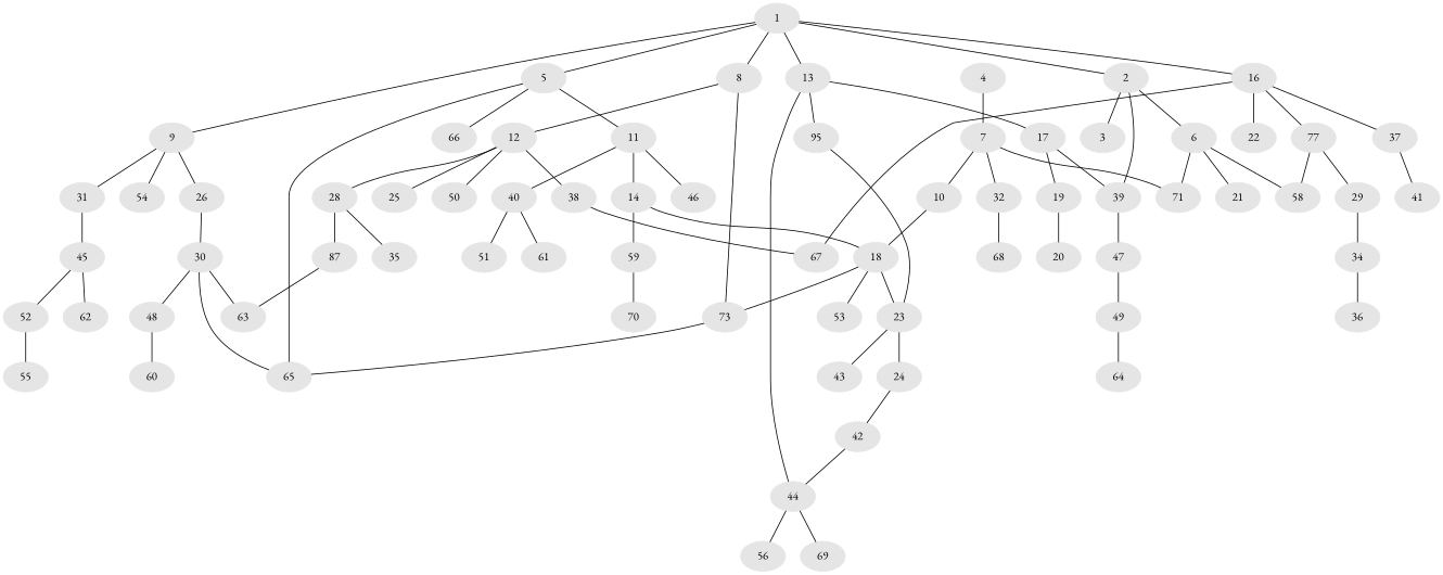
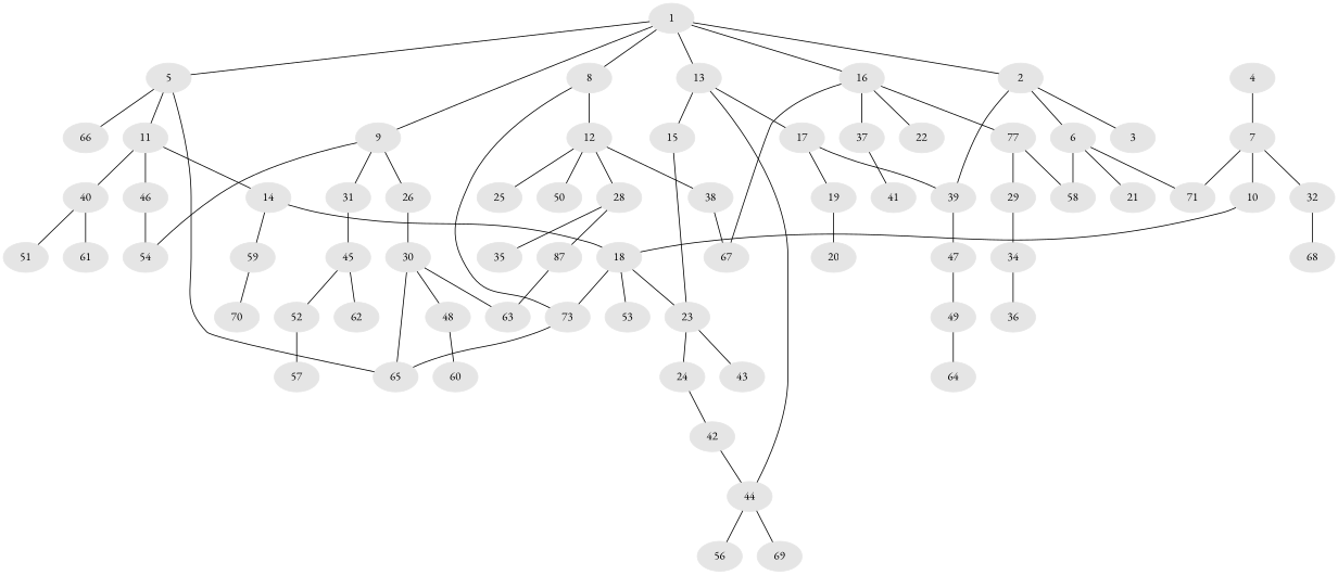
  graph {
    fontname="EB Garamond"
    node [color=gray90 fontname="EB Garamond" style=filled]
    edge [fontname="EB Garamond"]
    1
    2
    5
    8
    9
    13
    16
    3
    6
    39
    4
    7
    11
    65
    66
    12
    n17 [label=73]
    26
    31
    54
-   15 [label=95]
+   15
    17
    44
    22
    n25 [label=77]
    37
    67
    21
    58
    71
    47
    10
    32
    14
    40
    46
    18
    68
    25
    28
    38
    50
    30
    45
    23
    53
    59
    51
    61
    35
    n51 [label=87]
    19
    56
    69
    70
    24
    43
    29
    41
    20
    42
    34
    36
    48
    63
    60
    52
    62
    49
-   55
+   55 [label=57]
    64
    1 -- 2
    1 -- 5
    1 -- 8
    1 -- 9
    1 -- 13
    1 -- 16
    2 -- 3
    2 -- 6
    2 -- 39
    5 -- 11
    5 -- 65
    5 -- 66
    8 -- 12
    8 -- n17
    9 -- 26
    9 -- 31
    9 -- 54
    13 -- 15
    13 -- 17
    13 -- 44
    16 -- 22
    16 -- n25
    16 -- 37
    16 -- 67
    6 -- 21
    6 -- 58
    6 -- 71
    39 -- 47
    4 -- 7
    7 -- 71
    7 -- 10
    7 -- 32
    11 -- 14
    11 -- 40
    11 -- 46
    12 -- 25
    12 -- 28
    12 -- 38
    12 -- 50
    n17 -- 65
    26 -- 30
    31 -- 45
    15 -- 23
    17 -- 39
    17 -- 19
    44 -- 56
    44 -- 69
    n25 -- 58
    n25 -- 29
    37 -- 41
    47 -- 49
    10 -- 18
    32 -- 68
    14 -- 18
    14 -- 59
    40 -- 51
    40 -- 61
+   46 -- 54
    18 -- n17
    18 -- 23
    18 -- 53
    28 -- 35
    28 -- n51
    38 -- 67
    30 -- 65
    30 -- 48
    30 -- 63
    45 -- 52
    45 -- 62
    23 -- 24
    23 -- 43
    59 -- 70
    n51 -- 63
    19 -- 20
    24 -- 42
    29 -- 34
    42 -- 44
    34 -- 36
    48 -- 60
    52 -- 55
    49 -- 64
  }
